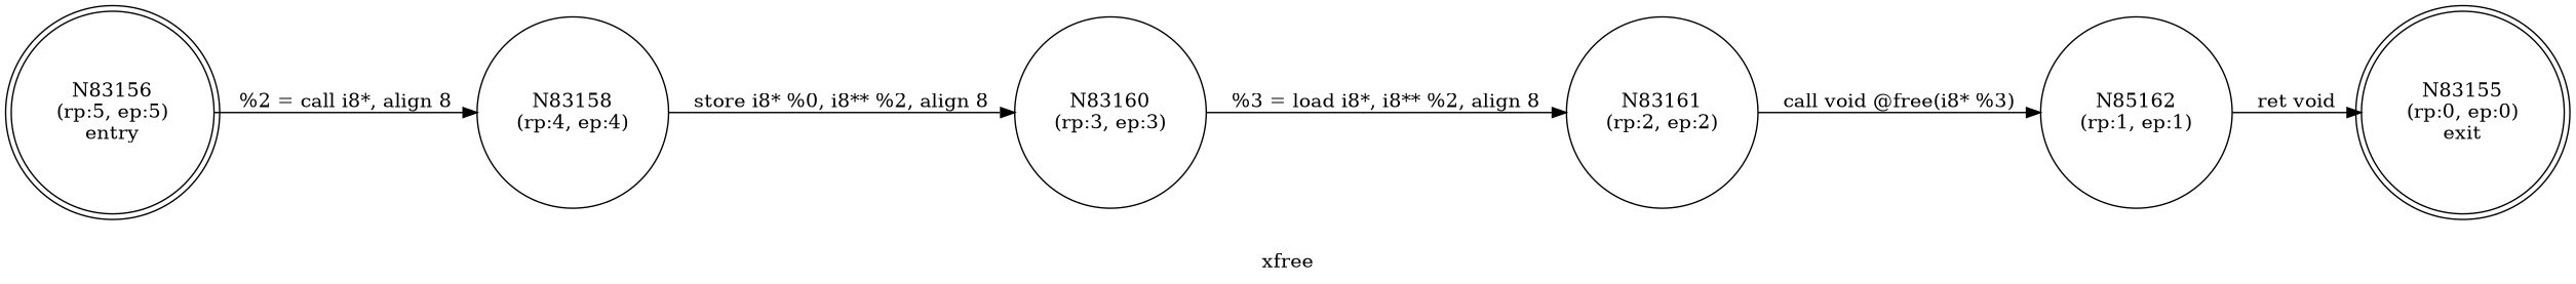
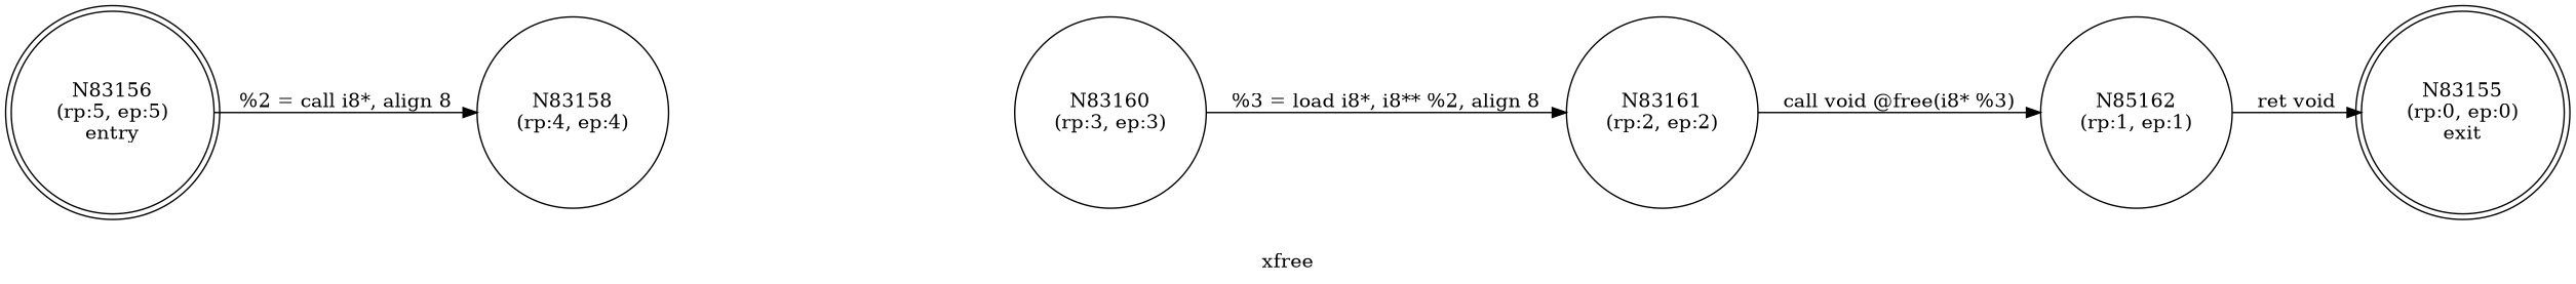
  digraph {
    label=xfree
    rankdir=LR
    node [shape=circle]
    n1 [label="N83155\n(rp:0, ep:0)\nexit" shape=doublecircle]
    n2 [label="N83156\n(rp:5, ep:5)\nentry" shape=doublecircle]
    n3 [label="N83158\n(rp:4, ep:4)"]
    n4 [label="N83160\n(rp:3, ep:3)"]
    n5 [label="N83161\n(rp:2, ep:2)"]
    n6 [label="N85162\n(rp:1, ep:1)"]
    n2 -> n3 [label="%2 = call i8*, align 8"]
-   n3 -> n4 [label="store i8* %0, i8** %2, align 8"]
    n4 -> n5 [label="%3 = load i8*, i8** %2, align 8"]
    n5 -> n6 [label="call void @free(i8* %3)"]
    n6 -> n1 [label="ret void"]
  }
